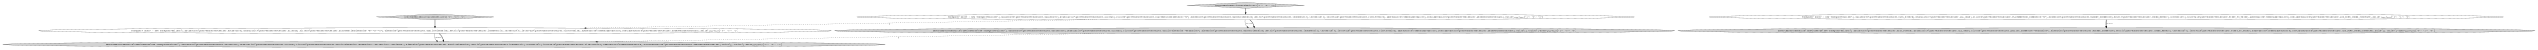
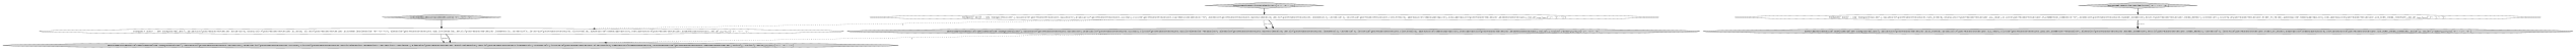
  digraph {
    fontname="Courier Prime"
    node [fillcolor=lightgray shape=ellipse style=filled fontname="Courier Prime"]
    edge [style=bold fontname="Courier Prime"]
    n1 [fillcolor=white label="TopNQuery query = new TopNQueryBuilder().dataSource(QueryRunnerTestHelper.dataSource).granularity(QueryRunnerTestHelper.allGran).filters(QueryRunnerTestHelper.placementishDimension,\"m\").dimension(QueryRunnerTestHelper.marketDimension).metric(QueryRunnerTestHelper.indexMetric).threshold(4).intervals(QueryRunnerTestHelper.firstToThird).aggregators(commonAggregators).postAggregators(QueryRunnerTestHelper.addRowsIndexConstant).build()@@@3@@@['1', '0', '0']"]
    n2 [fillcolor=white label="TopNQuery query = new TopNQueryBuilder().dataSource(QueryRunnerTestHelper.dataSource).granularity(QueryRunnerTestHelper.allGran).filters(QueryRunnerTestHelper.placementishDimension,\"m\",\"a\",\"b\").dimension(QueryRunnerTestHelper.qualityDimension).metric(QueryRunnerTestHelper.indexMetric).threshold(4).intervals(QueryRunnerTestHelper.firstToThird).aggregators(commonAggregators).postAggregators(QueryRunnerTestHelper.addRowsIndexConstant).build()@@@3@@@['0', '0', '1']"]
    n3 [label="assertExpectedResults(runWithMerge(new TopNQueryBuilder().dataSource(QueryRunnerTestHelper.dataSource).granularity(QueryRunnerTestHelper.allGran).filters(QueryRunnerTestHelper.qualityDimension,\"mezzanine\").dimension(QueryRunnerTestHelper.marketDimension).metric(QueryRunnerTestHelper.indexMetric).threshold(4).intervals(QueryRunnerTestHelper.firstToThird).aggregators(commonAggregators).postAggregators(QueryRunnerTestHelper.addRowsIndexConstant).build()).toList(),query)@@@4@@@['1', '0', '0']"]
+   n4 [label="testTopNWithMultiValueDimFilter1['0', '1', '0']" shape=diamond]
    n5 [fillcolor=white label="TopNQuery query = new TopNQueryBuilder().dataSource(QueryRunnerTestHelper.DATA_SOURCE).granularity(QueryRunnerTestHelper.ALL_GRAN).filters(QueryRunnerTestHelper.PLACEMENTISH_DIMENSION,\"m\").dimension(QueryRunnerTestHelper.MARKET_DIMENSION).metric(QueryRunnerTestHelper.INDEX_METRIC).threshold(4).intervals(QueryRunnerTestHelper.FIRST_TO_THIRD).aggregators(commonAggregators).postAggregators(QueryRunnerTestHelper.ADD_ROWS_INDEX_CONSTANT).build()@@@3@@@['0', '1', '0']"]
    n6 [label="assertExpectedResults(runWithMerge(new TopNQueryBuilder().dataSource(QueryRunnerTestHelper.dataSource).granularity(QueryRunnerTestHelper.allGran).filters(QueryRunnerTestHelper.qualityDimension,\"mezzanine\",\"automotive\",\"business\").dimension(QueryRunnerTestHelper.qualityDimension).metric(QueryRunnerTestHelper.indexMetric).threshold(4).intervals(QueryRunnerTestHelper.firstToThird).aggregators(commonAggregators).postAggregators(QueryRunnerTestHelper.addRowsIndexConstant).build()).toList(),query)@@@4@@@['0', '0', '1']"]
    n7 [label="assertExpectedResults(runWithMerge(new TopNQueryBuilder().dataSource(QueryRunnerTestHelper.DATA_SOURCE).granularity(QueryRunnerTestHelper.ALL_GRAN).filters(QueryRunnerTestHelper.QUALITY_DIMENSION,\"mezzanine\").dimension(QueryRunnerTestHelper.MARKET_DIMENSION).metric(QueryRunnerTestHelper.INDEX_METRIC).threshold(4).intervals(QueryRunnerTestHelper.FIRST_TO_THIRD).aggregators(commonAggregators).postAggregators(QueryRunnerTestHelper.ADD_ROWS_INDEX_CONSTANT).build()).toList(),query)@@@4@@@['0', '1', '0']"]
    n8 [label="testTopNWithMultiValueDimFilter2['0', '0', '1']" shape=diamond]
    n9 [label="testTopNWithMultiValueDimFilter1['1', '0', '0']" shape=diamond]
    n1 -> n2 [label=0 style=dashed]
    n1 -> n3 [label=query style=solid]
    n1 -> n3
    n2 -> n6 [label=query style=solid]
    n2 -> n6
    n3 -> n6 [label=0 style=dashed]
+   n4 -> n5
    n5 -> n7
    n5 -> n7 [label=query style=solid]
    n8 -> n2
    n9 -> n1
  }
